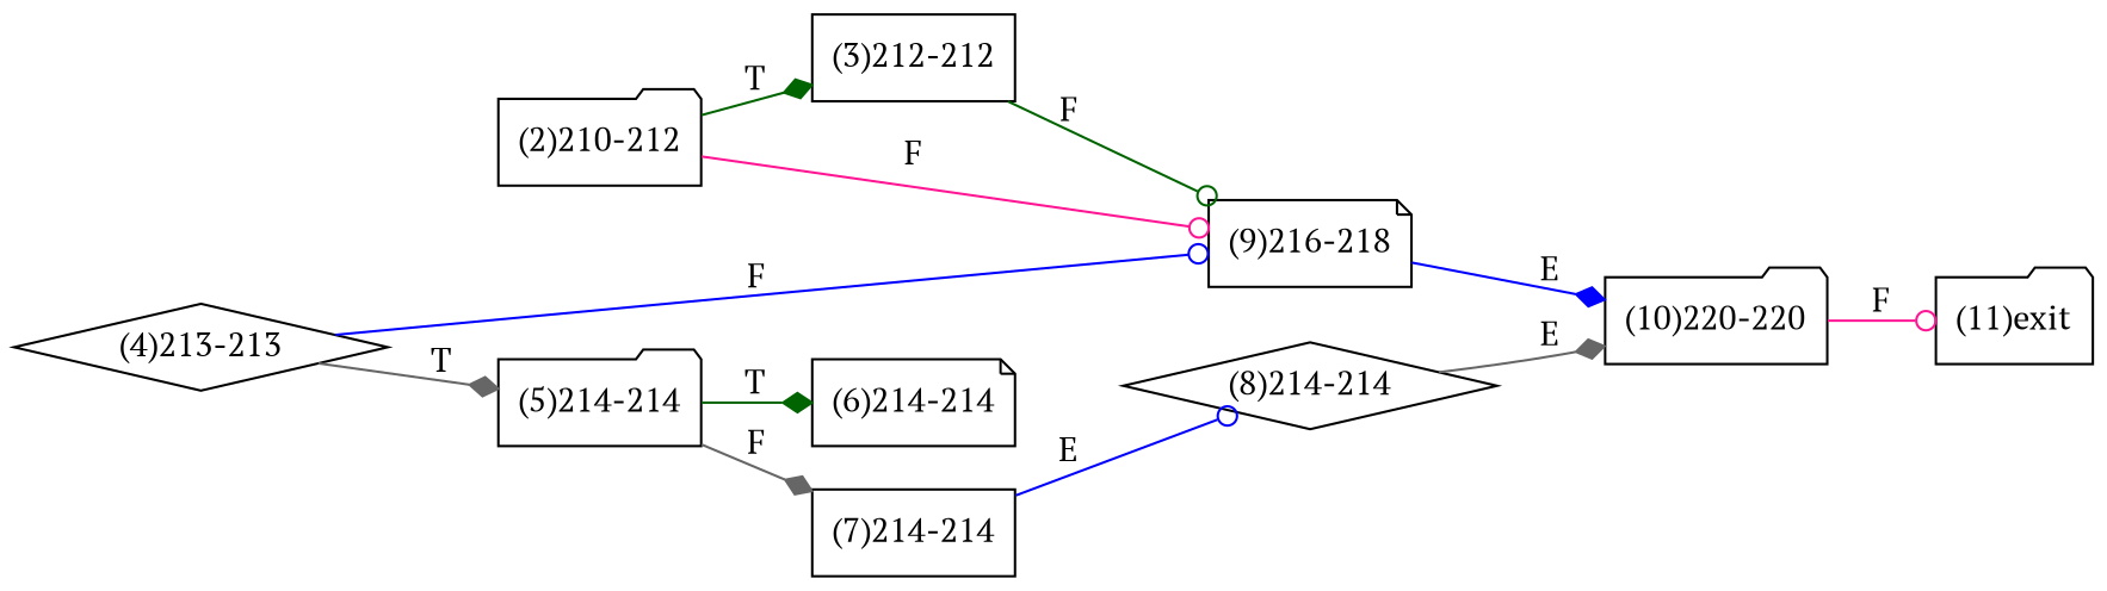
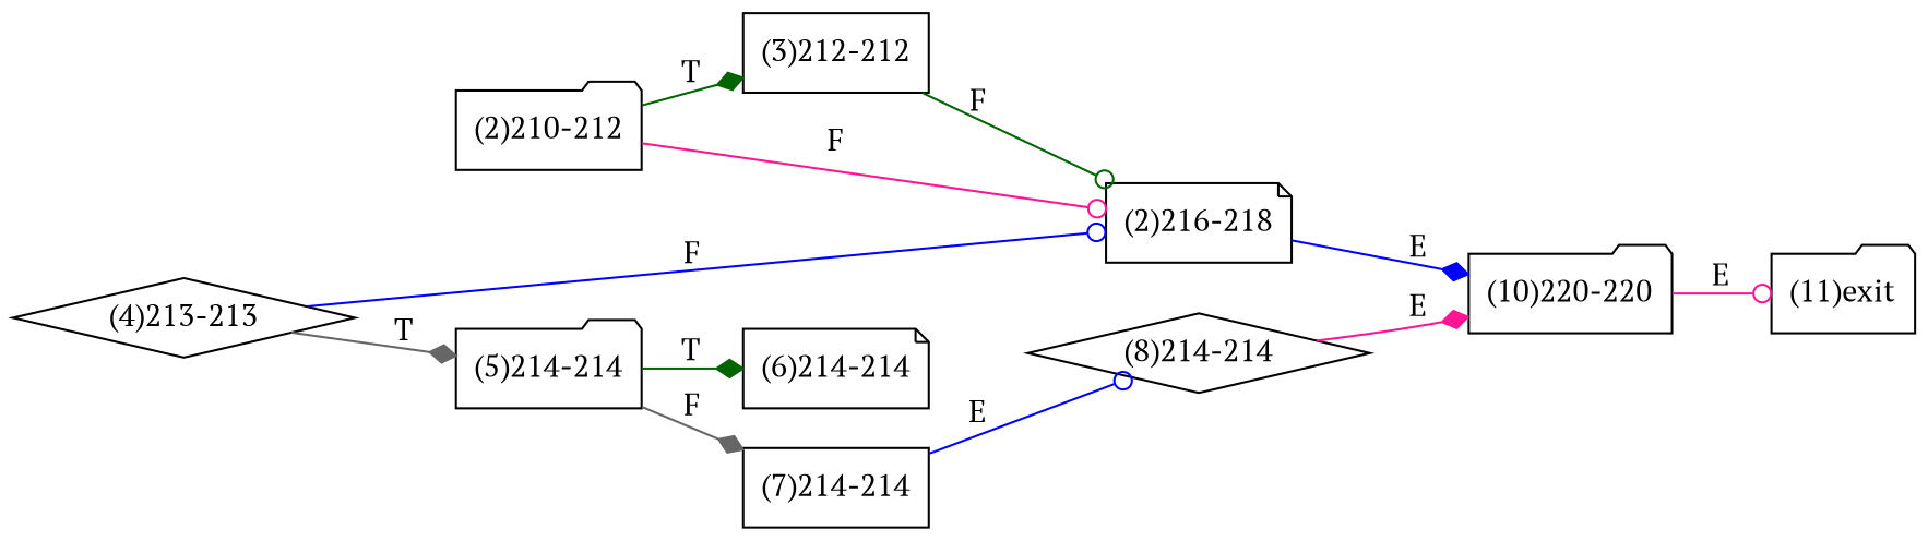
  digraph {
    fontname="PT Serif"
    rankdir=LR
    node [fontname="PT Serif" shape=folder]
    edge [arrowhead=diamond color=darkgreen fontname="PT Serif"]
    n1 [label="(2)210-212"]
    n2 [label="(3)212-212" shape=box]
-   n3 [label="(9)216-218" shape=note]
+   n3 [label="(2)216-218" shape=note]
    n4 [label="(10)220-220"]
    n5 [label="(4)213-213" shape=diamond]
    n6 [label="(5)214-214"]
    n7 [label="(6)214-214" shape=note]
    n8 [label="(7)214-214" shape=box]
    n9 [label="(8)214-214" shape=diamond]
    n10 [label="(11)exit"]
    n1 -> n2 [label=T]
    n1 -> n3 [arrowhead=odot color=deeppink label=F]
    n2 -> n3 [arrowhead=odot label=F]
    n3 -> n4 [color=blue label=E]
-   n4 -> n10 [arrowhead=odot color=deeppink label=F]
+   n4 -> n10 [arrowhead=odot color=deeppink label=E]
    n5 -> n3 [arrowhead=odot color=blue label=F]
    n5 -> n6 [color=gray40 label=T]
    n6 -> n7 [label=T]
    n6 -> n8 [color=gray40 label=F]
    n8 -> n9 [arrowhead=odot color=blue label=E]
-   n9 -> n4 [color=gray40 label=E]
+   n9 -> n4 [color=deeppink label=E]
  }
